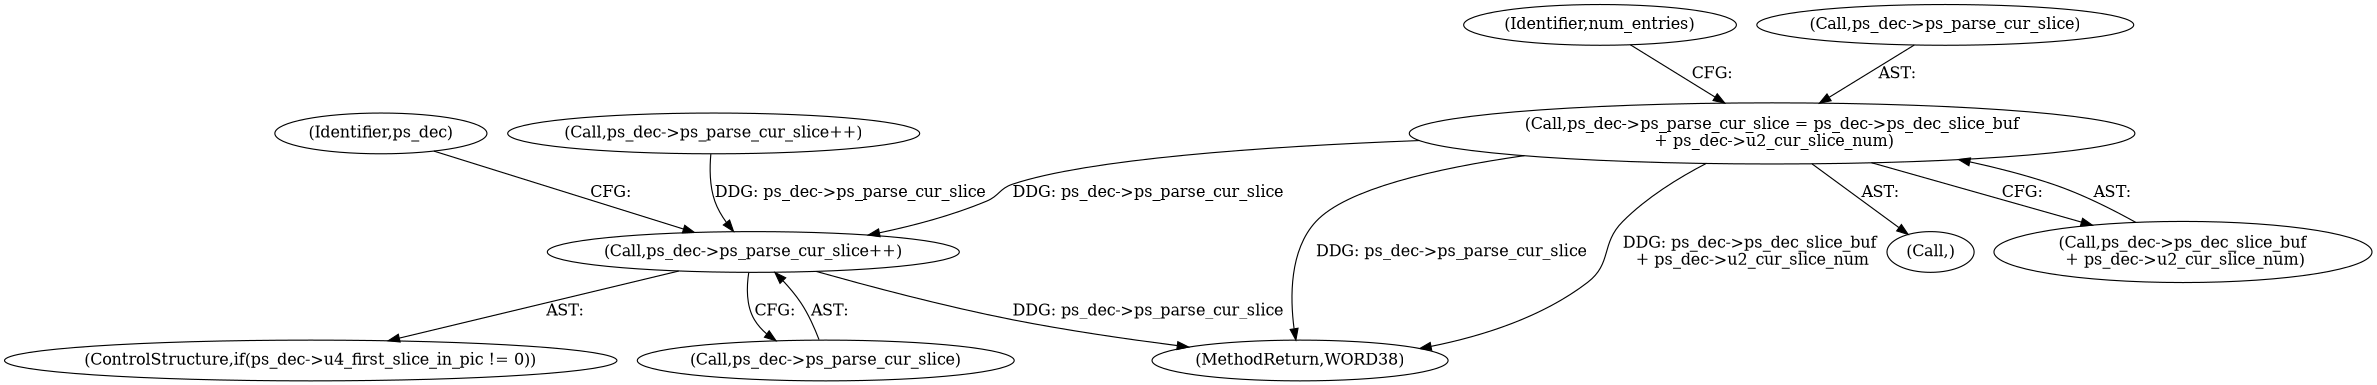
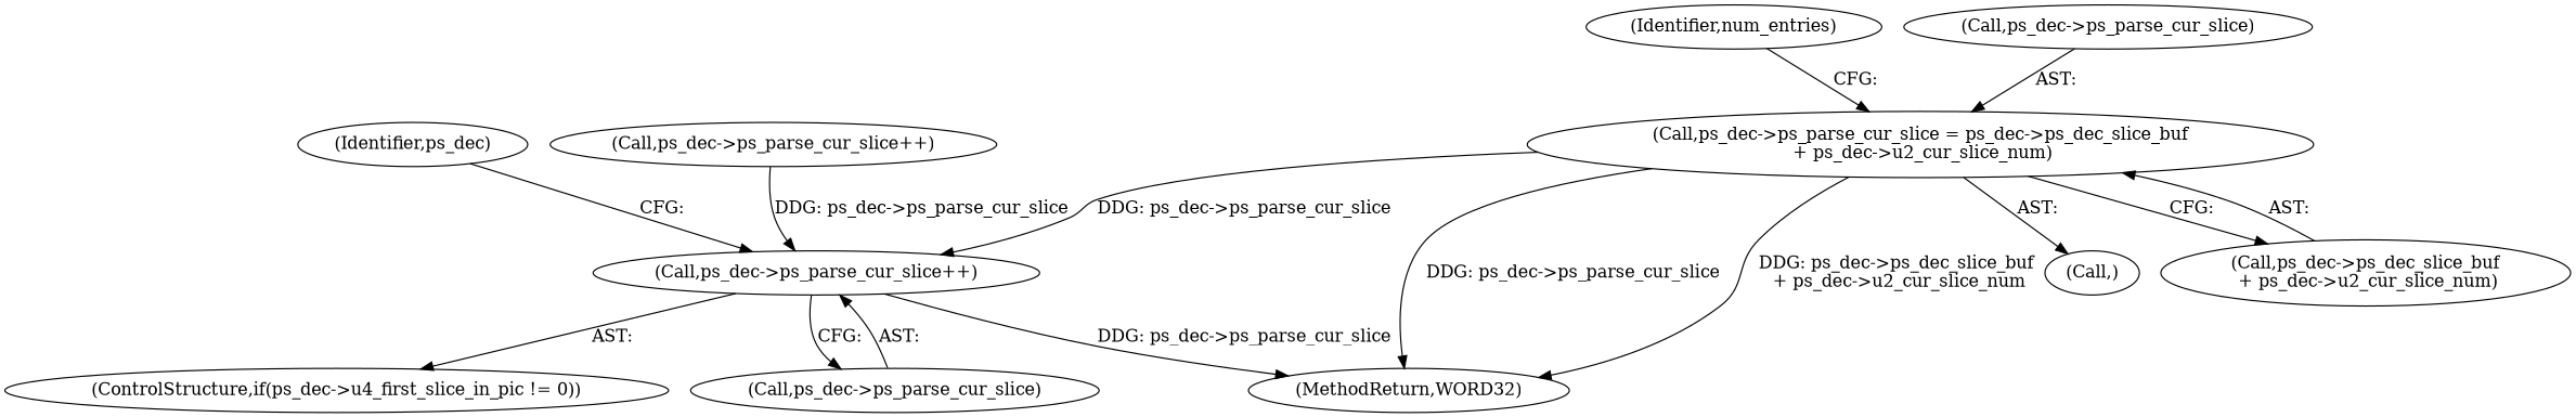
  digraph {
    n1 [label="(Call,ps_dec->ps_parse_cur_slice = ps_dec->ps_dec_slice_buf\n + ps_dec->u2_cur_slice_num)"]
    n2 [label="(Call,ps_dec->ps_parse_cur_slice++)"]
-   n3 [label="(MethodReturn,WORD38)"]
+   n3 [label="(MethodReturn,WORD32)"]
    n4 [label="(Call,)"]
    n5 [label="(Call,ps_dec->ps_dec_slice_buf\n + ps_dec->u2_cur_slice_num)"]
    n6 [label="(ControlStructure,if(ps_dec->u4_first_slice_in_pic != 0))"]
    n7 [label="(Call,ps_dec->ps_parse_cur_slice)"]
    n8 [label="(Identifier,num_entries)"]
    n9 [label="(Identifier,ps_dec)"]
    n10 [label="(Call,ps_dec->ps_parse_cur_slice++)"]
    n11 [label="(Call,ps_dec->ps_parse_cur_slice)"]
    n1 -> n2 [label="DDG: ps_dec->ps_parse_cur_slice"]
    n1 -> n3 [label="DDG: ps_dec->ps_parse_cur_slice"]
    n1 -> n3 [label="DDG: ps_dec->ps_dec_slice_buf\n + ps_dec->u2_cur_slice_num"]
    n1 -> n4 [label="AST: "]
    n1 -> n5 [label="CFG: "]
    n2 -> n3 [label="DDG: ps_dec->ps_parse_cur_slice"]
    n2 -> n6 [label="AST: "]
    n2 -> n7 [label="CFG: "]
    n5 -> n1 [label="AST: "]
    n7 -> n2 [label="AST: "]
    n8 -> n1 [label="CFG: "]
    n9 -> n2 [label="CFG: "]
    n10 -> n2 [label="DDG: ps_dec->ps_parse_cur_slice"]
    n11 -> n1 [label="AST: "]
  }
